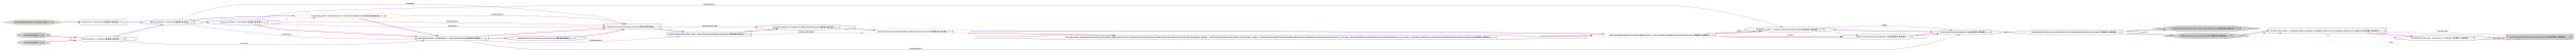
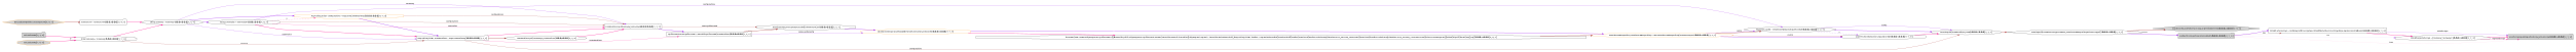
  digraph {
    fontname="Fira Sans"
    rankdir=LR
    node [color=black fillcolor=white fontname="Fira Sans" shape=octagon style=filled]
    edge [color=purple fontname="Fira Sans" style=bold]
    n1 [fillcolor=lightgray label="remoteConfigLongPollService.stopLongPollingRefresh()@@@26@@@['0', '0', '1']" shape=hexagon]
    n2 [label="String someValue = \"someValue\"@@@5@@@['1', '0', '1']"]
    n3 [label="configurations.put(someKey,someValue)@@@7@@@['1', '1', '1']" shape=folder]
    n4 [label="Map<String,String> configurations = Maps.newHashMap()@@@6@@@['1', '1', '1']" shape=folder]
    n5 [label="Properties config = remoteConfigRepository.getConfig()@@@23@@@['1', '0', '1']" shape=ellipse]
    n6 [color=darkorange label="Map<String,String> configurations = Maps.newLinkedHashMap()@@@5@@@['0', '1', '0']"]
    n7 [label="when(someResponse.getStatusCode()).thenReturn(200)@@@9@@@['1', '1', '1']"]
    n8 [label="ApolloConfig someApolloConfig = assembleApolloConfig(configurations)@@@8@@@['1', '1', '1']" shape=folder]
    n9 [label="assertEquals(configurations,config)@@@24@@@['1', '1', '1']" shape=ellipse]
    n10 [label="configurations.put(\"someKey2\",\"someValue2\")@@@7@@@['0', '1', '0']" shape=ellipse]
    n11 [label="assertTrue(configurations.equals(config))@@@13@@@['0', '1', '0']"]
    n12 [label="String(( actualArrays = config.keySet().toArray(new String((((edu.fdu.CPPDG.tinypdg.pe.ExpressionInfo@6e7ef6)@@@17@@@['0', '1', '0']" shape=folder]
    n13 [fillcolor=lightgray label="assertArrayEquals(expectedArrays,actualArrays)@@@23@@@['0', '1', '0']" shape=folder]
    n14 [label="String(( expectedArrays = {\"someKey\",\"someKey2\"}@@@20@@@['0', '1', '0']"]
    n15 [label="assertEquals(ConfigSourceType.REMOTE,remoteConfigRepository.getSourceType())@@@25@@@['1', '1', '1']" shape=hexagon]
    n16 [color=darkorange label="when(someResponse.getBody()).thenReturn(someApolloConfig)@@@10@@@['1', '1', '1']"]
-   n17 [fillcolor=lightgray label="configUtil.isPropertiesOrderEnabled()@@@16@@@['0', '1', '0']" shape=hexagon]
+   n17 [fillcolor=lightgray label="configUtil.isPropertiesOrderEnabled()@@@16@@@['0', '1', '0']" shape=folder]
    n18 [color=darkorange fillcolor=lightgray label="testLoadConfigWithAccessKeySecret['0', '0', '1']" shape=hexagon]
    n19 [label="someSecret = \"someSecret\"@@@3@@@['0', '0', '1']" shape=folder]
    n20 [label="String someKey = \"someKey\"@@@4@@@['1', '1', '1']" shape=ellipse]
    n21 [label="String someKey = \"someKey\"@@@3@@@['1', '1', '0']"]
    n22 [color=darkorange label="RemoteConfigRepository remoteConfigRepository = new RemoteConfigRepository(someNamespace)@@@22@@@['1', '1', '1']" shape=ellipse]
    n23 [label="doAnswer(new Answer<HttpResponse<ApolloConfig>>(){@Override public HttpResponse<ApolloConfig> answer(InvocationOnMock invocation){HttpRequest request = invocation.getArgumentAt(0,)Map<String,String> headers = request.getHeaders()assertNotNull(headers)assertTrue(headers.containsKey(Signature.HTTP_HEADER_TIMESTAMP))assertTrue(headers.containsKey(Signature.HTTP_HEADER_AUTHORIZATION))return someResponse}}).when(httpUtil).doGet(any(),any())@@@11@@@['0', '0', '1']"]
    n24 [color=darkorange fillcolor=lightgray label="testLoadConfig['1', '0', '0']"]
-   n25 [fillcolor=lightgray label="testLoadConfig['0', '1', '0']"]
+   n25 [fillcolor=lightgray label="testLoadConfig['0', '1', '0']" shape=folder]
    n2 -> n3 [color=deeppink label=someValue style=solid]
    n2 -> n3 [color=brown label=configurations style=solid]
    n2 -> n4 [color=deeppink]
    n2 -> n5 [label=configurations style=solid]
    n2 -> n6 [color=deeppink label=0 style=dashed]
    n3 -> n7 [color=brown label=someApolloConfig style=solid]
    n3 -> n8
    n4 -> n3 [color=deeppink]
    n4 -> n8 [color=deeppink label=configurations style=solid]
    n4 -> n9 [color=brown label=configurations style=solid]
    n4 -> n10 [color=brown]
    n5 -> n9 [label=config style=solid]
    n5 -> n9
    n5 -> n11 [label=0 style=dashed]
    n6 -> n3 [color=brown label=configurations style=solid]
    n6 -> n4
    n7 -> n16
    n8 -> n7 [color=brown]
    n8 -> n16 [label=someApolloConfig style=solid]
    n9 -> n15 [color=brown]
    n10 -> n3 [color=deeppink]
    n11 -> n9 [color=deeppink]
    n12 -> n13 [label=actualArrays style=solid]
    n12 -> n14 [color=deeppink]
    n14 -> n13 [color=deeppink]
    n14 -> n13 [color=deeppink label=expectedArrays style=solid]
    n15 -> n1 [color=brown]
    n15 -> n17
    n16 -> n22
    n16 -> n23 [color=deeppink]
    n17 -> n12
    n17 -> n12 [color=brown label=true style=dotted]
    n17 -> n13 [color=deeppink label=true style=dotted]
    n17 -> n14 [label=true style=dotted]
    n18 -> n19 [color=brown]
    n19 -> n20 [color=deeppink]
    n20 -> n2
    n20 -> n3 [label=someKey style=solid]
    n20 -> n4 [label=someValue style=solid]
    n20 -> n6
    n21 -> n4 [color=brown label=someKey style=solid]
    n21 -> n20 [color=deeppink]
    n22 -> n5 [label=config style=solid]
    n22 -> n5 [color=brown]
    n22 -> n11 [color=brown label=config style=solid]
    n22 -> n11
    n23 -> n22 [color=brown]
    n24 -> n21 [color=deeppink]
    n25 -> n21 [color=deeppink]
  }
